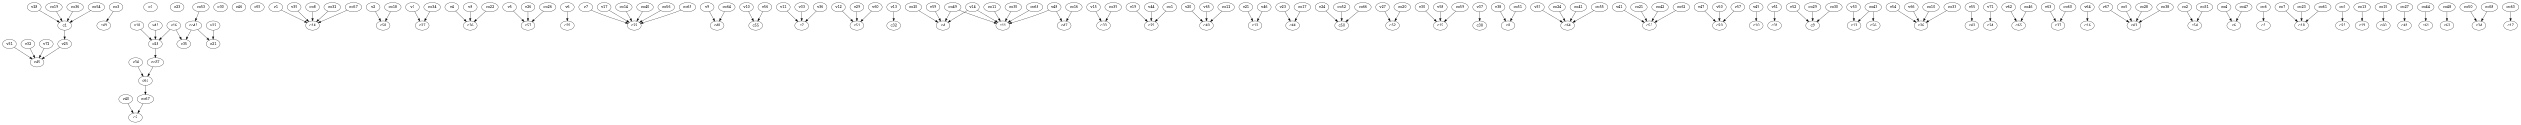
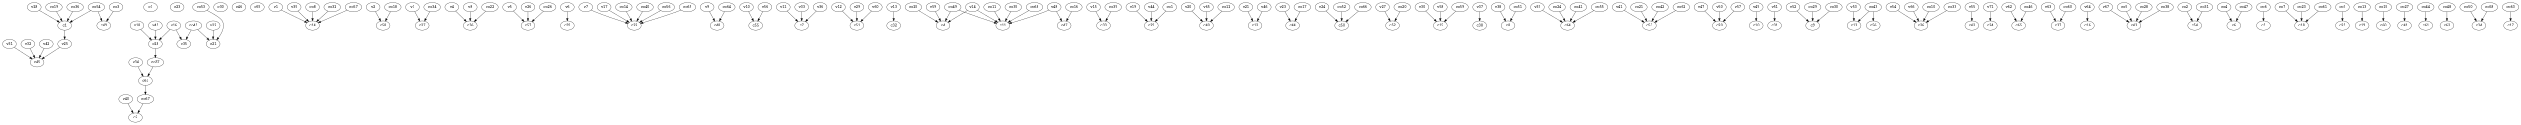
  strict digraph {
    fontname="Courier Prime"
    node [fontname="Courier Prime"]
    edge [fontname="Courier Prime" weight=1]
    c1
    v25
    c45
    c3
    c23
    c28
    co37
    c63
    c30
    c46
    c59
    co67
    c2
    v1
    c14
    v2
    c58
    v3
    c27
    v4
    c36
    v5
    c57
    v6
    c39
    v7
    c22
    v8
    v9
    c48
    v10
    c55
    v11
    c7
    v12
    c51
    v13
    c32
    v14
    c4
    c11
    v15
    c33
    v16
    c35
    v17
    v18
    v19
    c29
    v20
    c40
    v21
    c12
    v22
    c21
    v23
    c44
    v24
    c50
    v26
    v27
    c52
    v28
    v29
    v30
    c15
    v31
    v32
    v33
    v34
    v35
    v36
    v37
    c38
    v38
    c8
    v39
    c64
    v40
    v41
    c53
-   v42 [label=v72]
+   v42
    v44
    v45
    v46
    v47
    c20
    v48
    c47
    v49
    c10
    v50
    v51
    c31
    v52
    c9
    v53
    c13
    v54
    c26
    v55
    c42
    v56
    v57
    v58
    v59
    v60
    n108 [label=v71]
    c24
    v62
    c65
    v63
    c37
    v64
    c16
    v65
    v66
    v67
    c43
    co1
    co2
    c54
    co3
    c49
    co4
    c6
    co5
    co6
    c5
    co7
    c18
    co8
    co9
    c25
    co10
    co11
    co12
    co13
    c19
    co14
    co15
    c60
    co16
    co17
    co18
    co19
    co20
    co21
    co22
    co23
    co24
    co25
    co26
    co27
    c41
    co28
    co29
    co30
    co31
    co32
    co33
    co34
    co35
    co36
    co38
    co39
    co40
    co41
    co42
    co43
    c56
    co44
    c61
    co45
    co46
    co47
    co48
    c62
    co49
    co50
    c34
    co51
    co52
    co53
    co54
    co55
    co56
    co57
    co58
    co59
    co60
    co61
    co62
    co63
    c17
    co64
    co65
    co66
    co68
    c1 -> v25
    v25 -> c45
    c28 -> co37
    co37 -> c63
    c63 -> co67
    co67 -> c2
    v1 -> c14
    v2 -> c58
    v3 -> c27
    v4 -> c36
    v5 -> c57
    v6 -> c39
    v7 -> c22
    v8 -> c36
    v9 -> c48
    v10 -> c55
    v11 -> c7
    v12 -> c51
    v13 -> c32
    v14 -> c4
    v14 -> c11
    v15 -> c33
    v16 -> c28
    v16 -> c35
    v17 -> c22
    v18 -> c28
    v19 -> c29
    v20 -> c40
    v21 -> c12
    v22 -> c21
    v23 -> c44
    v24 -> c50
    v26 -> c57
    v27 -> c52
    v28 -> c1
    v29 -> c51
    v30 -> c15
    v31 -> c45
    v32 -> c45
    v33 -> c7
    v34 -> c63
    v35 -> c14
    v36 -> c7
    v37 -> c38
    v38 -> c8
    v39 -> c64
    v40 -> c2
    v41 -> c53
    v42 -> c45
    v44 -> c29
    v45 -> c28
    v46 -> c12
    v47 -> c20
    v48 -> c11
    v48 -> c47
    v49 -> c10
    v50 -> c20
    v51 -> c31
    v52 -> c9
    v53 -> c13
    v54 -> c26
    v55 -> c42
    v56 -> c55
    v57 -> c20
    v58 -> c15
    v59 -> c4
    v60 -> c51
    n108 -> c24
    v62 -> c65
    v63 -> c37
    v64 -> c16
    v65 -> c40
    v66 -> c26
    v67 -> c43
    co1 -> c29
    co2 -> c54
    co3 -> c49
    co4 -> c6
    co5 -> c43
    co6 -> c5
    co7 -> c18
    co8 -> c14
    co9 -> c25
    co10 -> c26
    co11 -> c11
    co12 -> c40
    co13 -> c19
    co14 -> c22
    co15 -> c60
    co16 -> c47
    co17 -> c44
    co18 -> c58
    co19 -> c1
    co20 -> c52
    co21 -> c53
    co22 -> c36
    co23 -> c18
    co24 -> c64
    co25 -> c4
    co26 -> c57
    co27 -> c41
    co28 -> c43
    co29 -> c9
    co30 -> c9
    co31 -> c54
    co32 -> c14
    co33 -> c26
    co34 -> c27
    co35 -> c11
    co36 -> c1
    co38 -> c43
    co39 -> c33
    co40 -> c22
    co41 -> c64
    co42 -> c53
    co43 -> c13
    co43 -> c56
    co44 -> c61
    co45 -> c35
    co45 -> c21
    co46 -> c65
    co47 -> c6
    co48 -> c62
    co49 -> c4
    co49 -> c11
    co50 -> c34
    co51 -> c8
    co52 -> c50
-   co53 -> co45
+   co53 -> c21
    co54 -> c1
+   co54 -> c49
    co55 -> c64
    co56 -> c22
    co57 -> c14
    co58 -> c34
    co59 -> c15
    co60 -> c37
    co61 -> c18
    co62 -> c53
    co63 -> c17
    co64 -> c48
    co65 -> c22
    co66 -> c50
    co68 -> c11
  }
